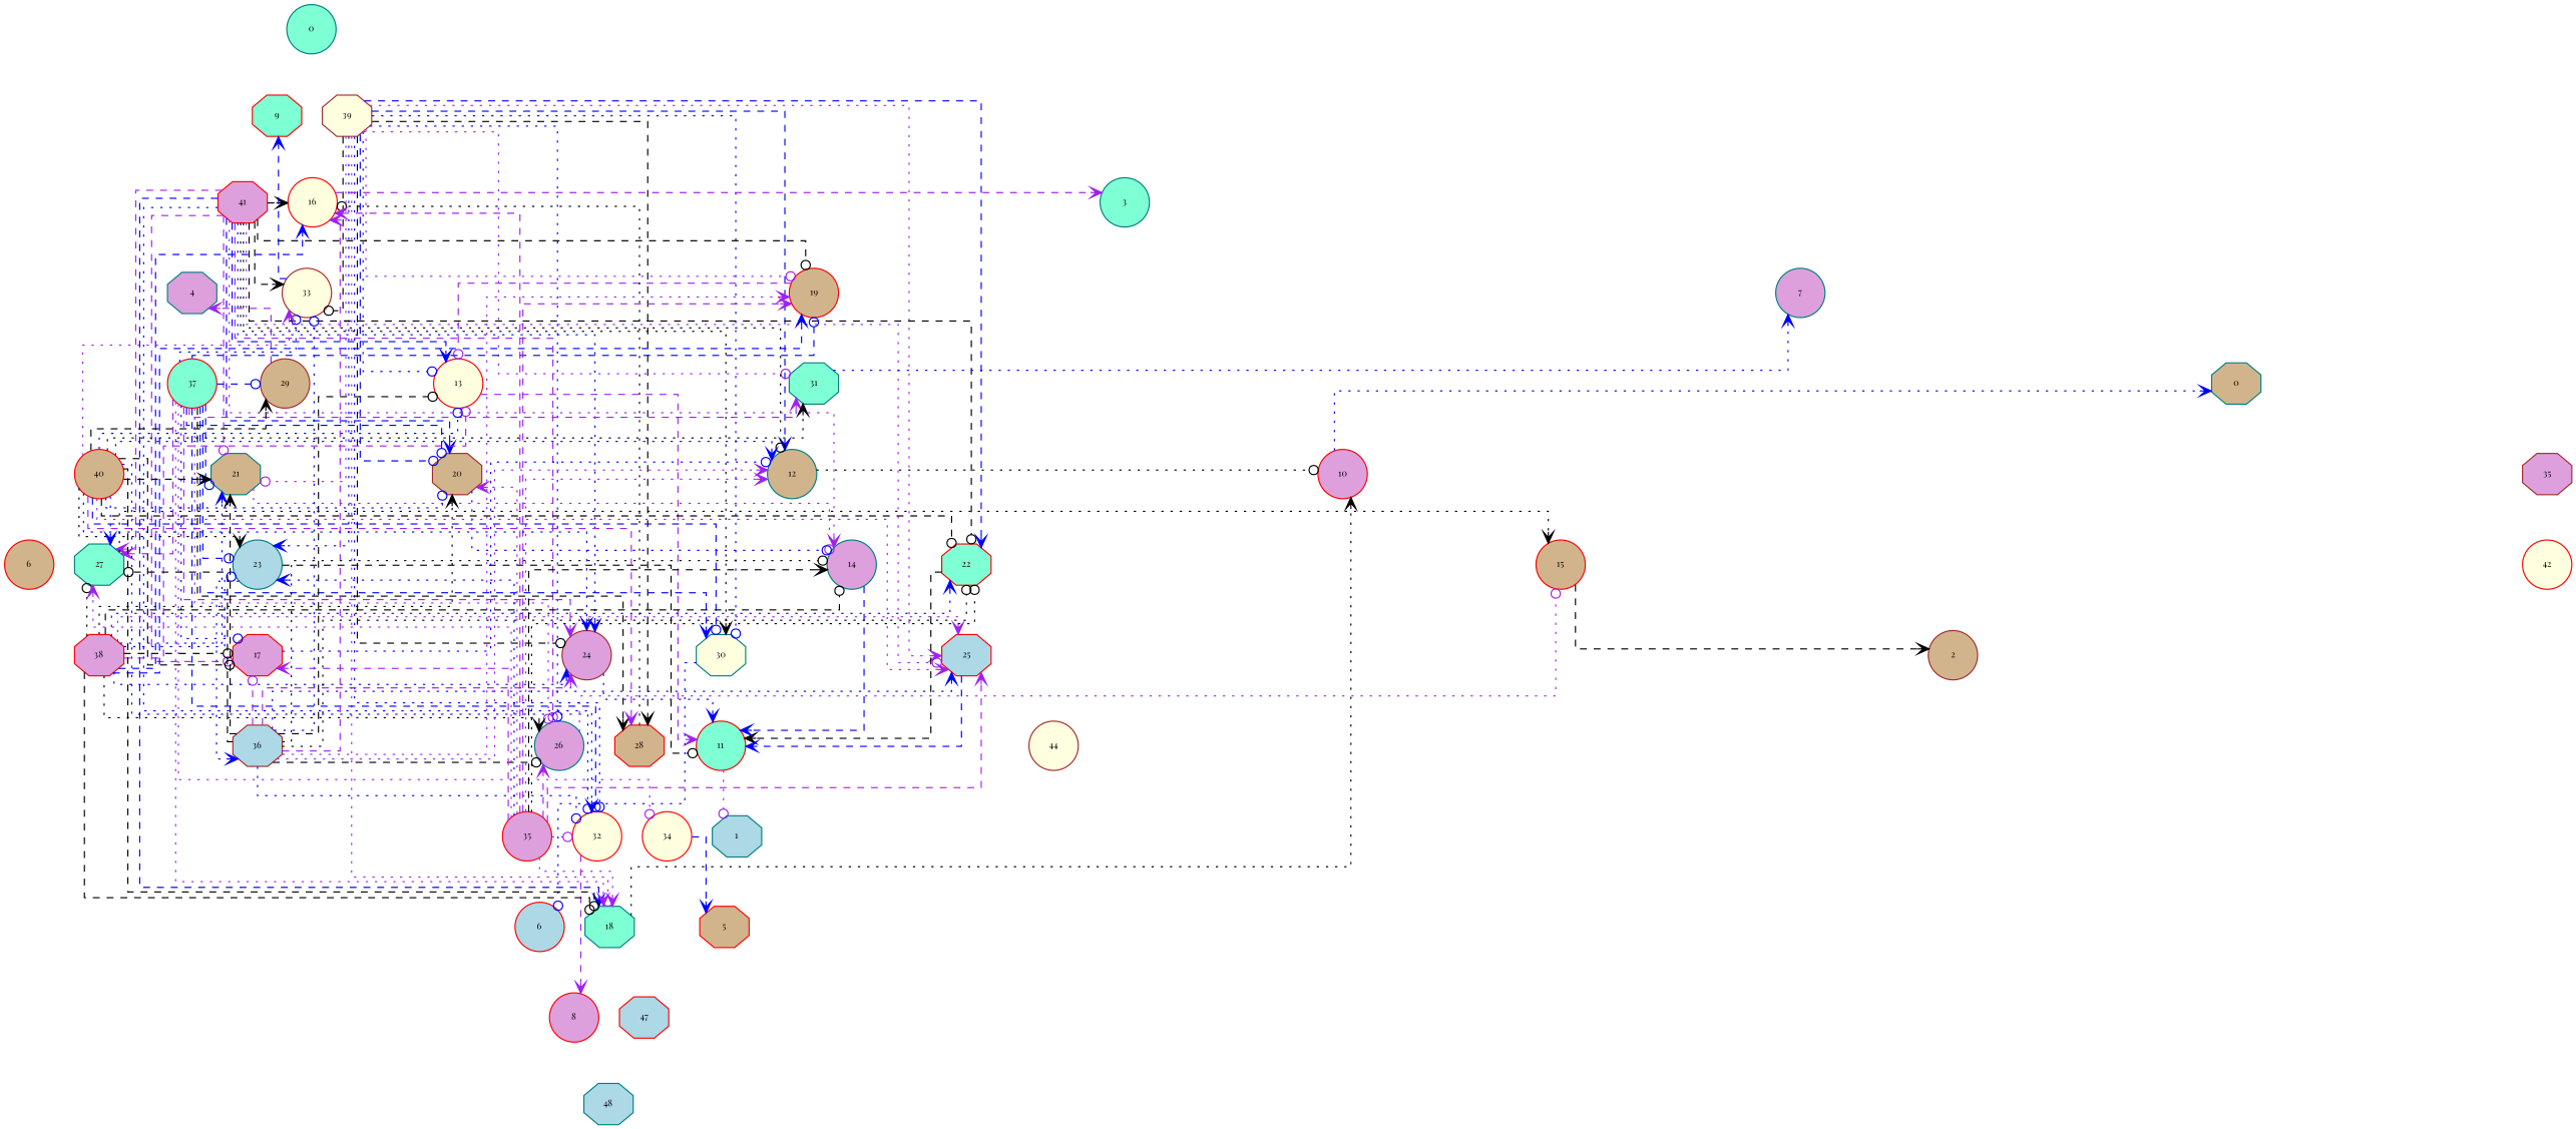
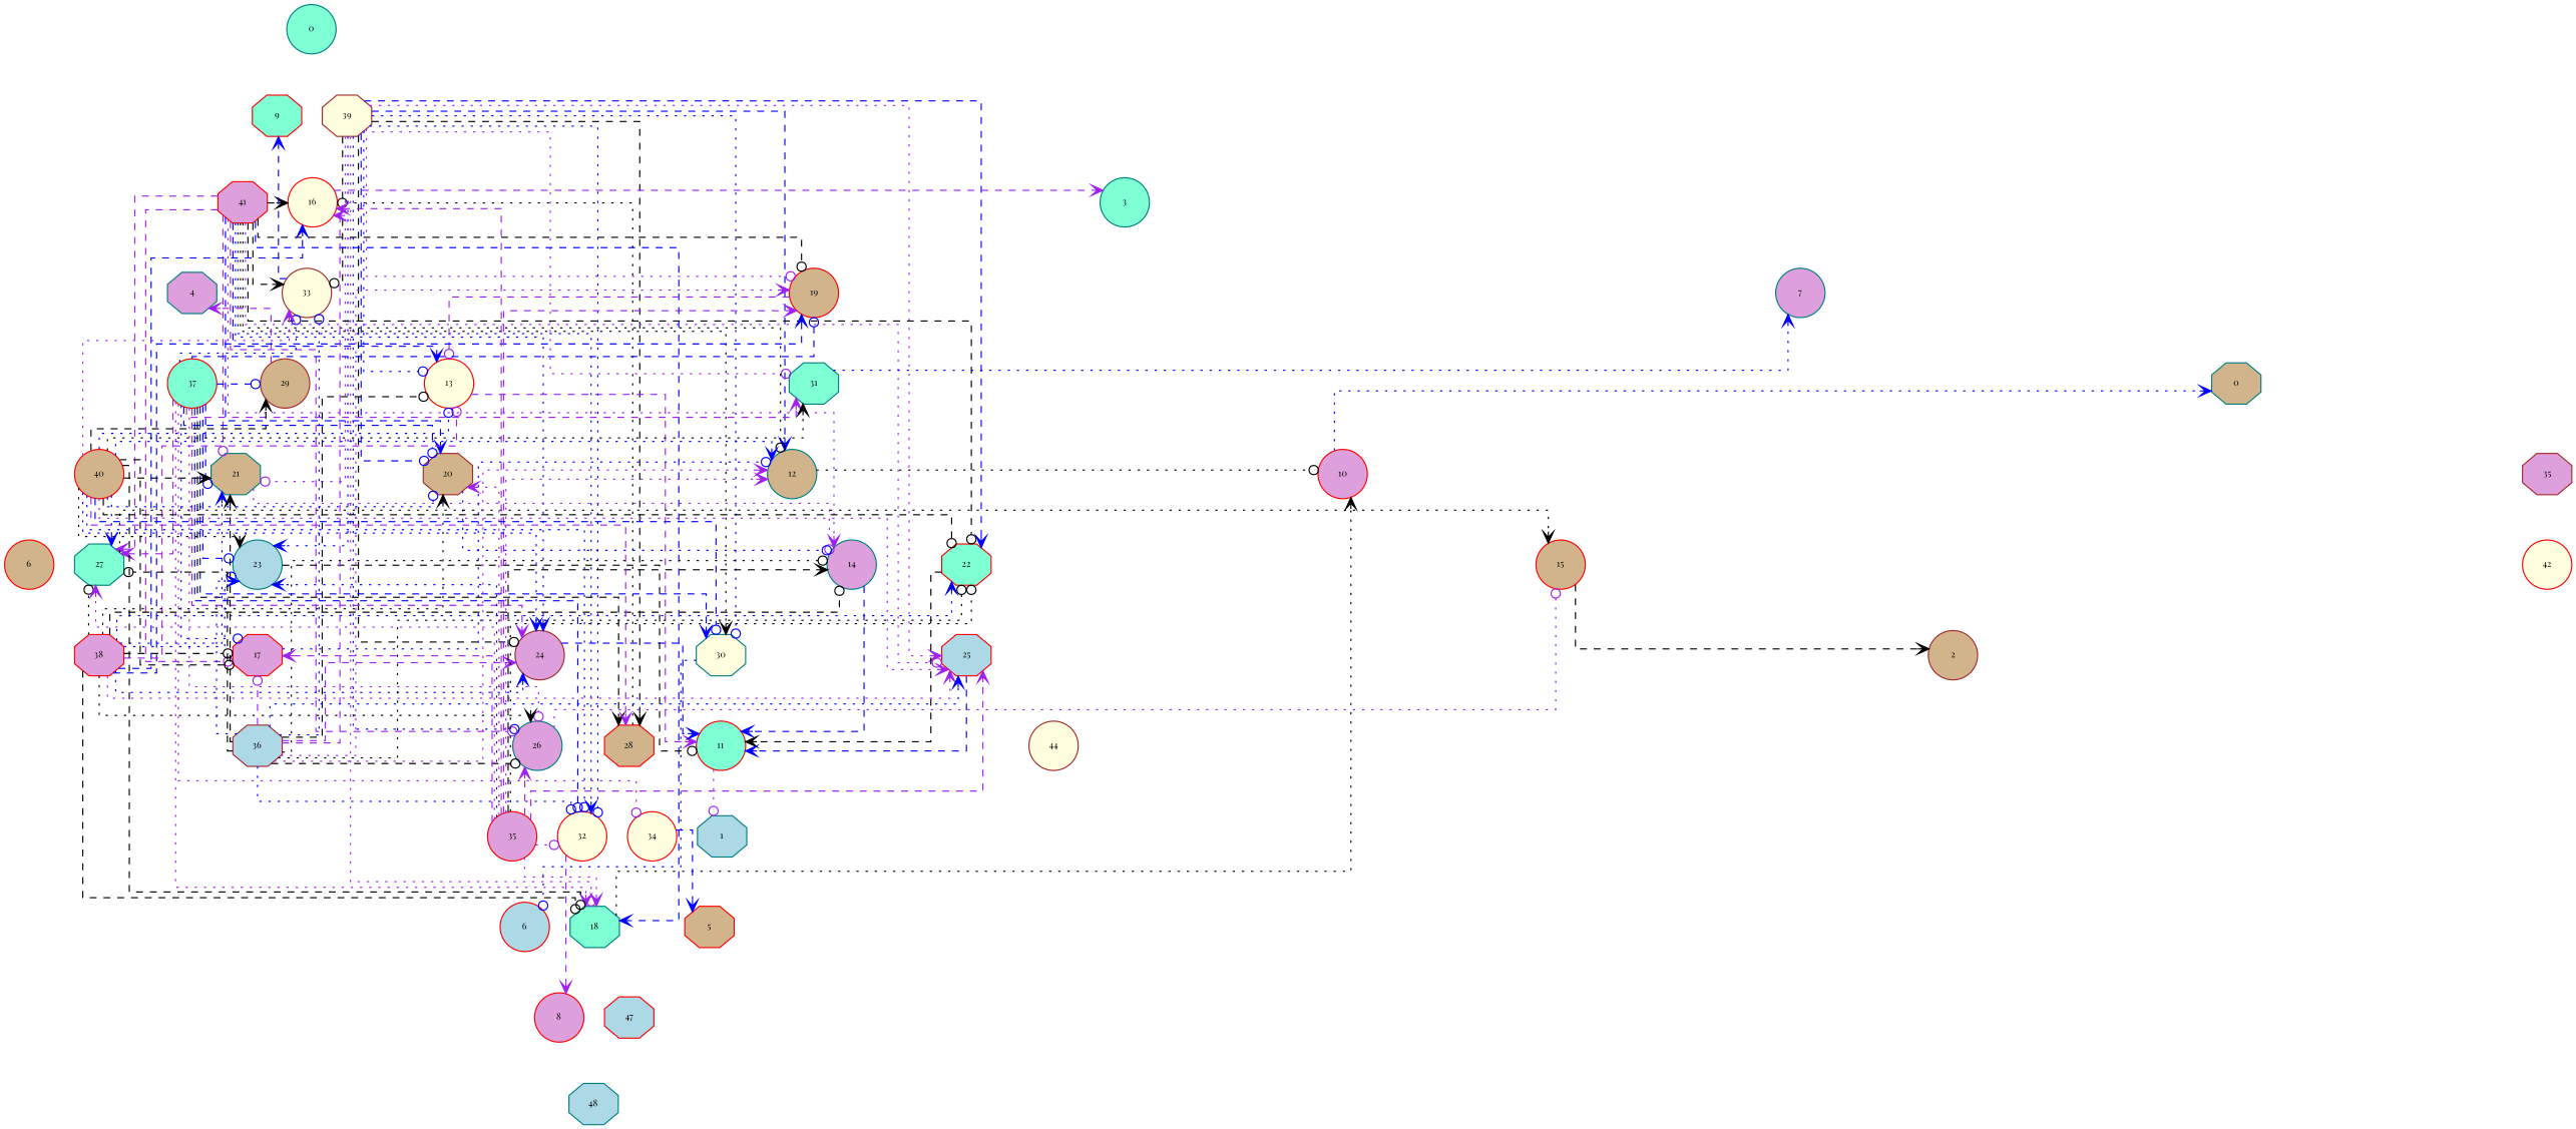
  digraph {
    fontname="Playfair Display"
    rank=same
    rankdir=TB
    splines=ortho
    node [color=red fillcolor=plum fixedsize=true fontname="Playfair Display" fontsize=8 shape=circle style=filled]
    edge [constraint=false fontname="Playfair Display" style=invis]
    n1 [color=teal fillcolor=aquamarine label=0 width=0.6]
    n2 [fillcolor=aquamarine label=9 shape=octagon width=0.6]
    n3 [color=brown fillcolor=lightyellow label=39 shape=octagon width=0.6]
    n4 [label=41 shape=octagon width=0.6]
    n5 [fillcolor=lightyellow label=16 width=0.6]
    n6 [color=brown fillcolor=lightyellow label=33 width=0.6]
    n7 [color=teal fillcolor=tan label=21 shape=octagon width=0.6]
    n8 [fillcolor=tan label=19 width=0.6]
    n9 [fillcolor=lightyellow label=13 width=0.6]
    n10 [color=brown fillcolor=tan label=20 shape=octagon width=0.6]
    n11 [color=teal fillcolor=tan label=12 width=0.6]
    n12 [color=brown label=24 width=0.6]
    n13 [color=teal label=26 width=0.6]
    n14 [fillcolor=aquamarine label=22 shape=octagon width=0.6]
    n15 [color=teal fillcolor=lightyellow label=30 shape=octagon width=0.6]
    n16 [fillcolor=lightyellow label=32 width=0.6]
    n17 [fillcolor=lightblue label=25 shape=octagon width=0.6]
    n18 [color=teal fillcolor=aquamarine label=18 shape=octagon width=0.6]
    n19 [color=teal fillcolor=lightblue label=23 width=0.6]
    n20 [color=teal fillcolor=aquamarine label=31 shape=octagon width=0.6]
    n21 [fillcolor=tan label=28 shape=octagon width=0.6]
    n22 [color=teal fillcolor=aquamarine label=3 width=0.6]
    n23 [color=teal label=4 shape=octagon width=0.6]
    n24 [color=teal fillcolor=aquamarine label=27 shape=octagon width=0.6]
    n25 [label=17 shape=octagon width=0.6]
    n26 [color=teal label=14 width=0.6]
    n27 [fillcolor=aquamarine label=37 width=0.6]
    n28 [color=brown fillcolor=tan label=29 width=0.6]
    n29 [label=38 shape=octagon width=0.6]
    n30 [fillcolor=tan label=15 width=0.6]
    n31 [fillcolor=aquamarine label=11 width=0.6]
    n32 [color=brown fillcolor=lightblue label=36 shape=octagon width=0.6]
    n33 [label=10 width=0.6]
    n34 [label=35 width=0.6]
    n35 [fillcolor=lightblue label=6 width=0.6]
    n36 [label=8 width=0.6]
    n37 [color=brown fillcolor=lightyellow label=44 width=0.6]
    n38 [fillcolor=lightblue label=47 shape=octagon width=0.6]
    n39 [fillcolor=tan label=40 width=0.6]
    n40 [fillcolor=lightyellow label=34 width=0.6]
    n41 [fillcolor=tan label=6 width=0.6]
    n42 [color=teal label=7 width=0.6]
    n43 [fillcolor=tan label=5 shape=octagon width=0.6]
    n44 [color=brown fillcolor=tan label=2 width=0.6]
    n45 [color=teal fillcolor=tan label=0 shape=octagon width=0.6]
    n46 [color=teal fillcolor=lightblue label=1 shape=octagon width=0.6]
    n47 [color=brown label=35 shape=octagon width=0.6]
    n48 [fillcolor=lightyellow label=42 width=0.6]
    n49 [color=teal fillcolor=lightblue label=48 shape=octagon width=0.6]
    n1 -> n2 [constraint=true]
    n1 -> n3 [constraint=true]
    n2 -> n4 [constraint=true]
    n2 -> n5 [constraint=true]
    n3 -> n5 [constraint=true]
    n3 -> n6 [arrowhead=odot color=black style=dashed]
    n3 -> n7 [arrowhead=odot color=purple style=dotted]
    n3 -> n8 [arrowhead=odot color=purple style=dotted]
    n3 -> n9 [arrowhead=odot color=blue style=dotted]
    n3 -> n10 [arrowhead=odot color=blue style=dashed]
    n3 -> n11 [arrowhead=vee color=blue style=dashed]
    n3 -> n12 [arrowhead=odot color=black style=dashed]
    n3 -> n13 [arrowhead=odot color=blue style=dotted]
    n3 -> n14 [arrowhead=vee color=blue style=dashed]
    n3 -> n15 [arrowhead=odot color=blue style=dotted]
    n3 -> n16 [arrowhead=odot color=blue style=dotted]
    n3 -> n17 [arrowhead=vee color=purple style=dotted]
    n3 -> n18 [arrowhead=odot color=purple style=dotted]
    n3 -> n19 [arrowhead=vee color=blue style=dotted]
    n3 -> n20 [arrowhead=odot color=purple style=dotted]
    n3 -> n21 [arrowhead=vee color=black style=dashed]
    n3 -> n22 [constraint=true]
    n4 -> n5 [arrowhead=vee color=black style=dashed]
    n4 -> n6 [arrowhead=vee color=black style=dashed]
    n4 -> n6 [constraint=true]
    n4 -> n7 [arrowhead=odot color=purple style=dashed]
    n4 -> n8 [arrowhead=odot color=black style=dashed]
    n4 -> n9 [arrowhead=vee color=blue style=dashed]
    n4 -> n10 [arrowhead=vee color=blue style=dashed]
    n4 -> n11 [arrowhead=odot color=black style=dotted]
    n4 -> n12 [arrowhead=vee color=blue style=dotted]
    n4 -> n13 [arrowhead=odot color=purple style=dashed]
    n4 -> n14 [arrowhead=odot color=black style=dashed]
    n4 -> n15 [arrowhead=vee color=black style=dotted]
    n4 -> n16 [arrowhead=vee color=blue style=dotted]
    n4 -> n17 [arrowhead=odot color=purple style=dotted]
    n4 -> n18 [arrowhead=vee color=blue style=dashed]
    n4 -> n23 [constraint=true]
    n4 -> n24 [arrowhead=vee color=purple style=dashed]
    n4 -> n25 [arrowhead=odot color=purple style=dashed]
    n4 -> n26 [arrowhead=vee color=purple style=dotted]
    n5 -> n6 [constraint=true]
    n5 -> n8 [constraint=true]
    n5 -> n22 [arrowhead=vee color=purple style=dashed]
    n6 -> n2 [arrowhead=vee color=blue style=dashed]
    n6 -> n9 [constraint=true]
    n6 -> n28 [constraint=true]
    n7 -> n19 [constraint=true]
    n7 -> n24 [constraint=true]
    n7 -> n26 [arrowhead=odot color=purple style=dotted]
    n8 -> n9 [arrowhead=odot color=purple style=dashed]
    n8 -> n9 [constraint=true]
    n8 -> n20 [constraint=true]
    n9 -> n10 [constraint=true]
    n9 -> n11 [constraint=true]
    n9 -> n31 [arrowhead=vee color=purple style=dashed]
    n10 -> n19 [constraint=true]
    n10 -> n26 [arrowhead=odot color=blue style=dotted]
    n10 -> n26 [constraint=true]
    n11 -> n14 [constraint=true]
    n11 -> n26 [constraint=true]
    n11 -> n33 [arrowhead=odot color=black style=dotted]
    n12 -> n13 [constraint=true]
    n12 -> n21 [constraint=true]
-   n12 -> n31 [arrowhead=vee color=blue style=dotted]
+   n12 -> n31 [arrowhead=vee color=blue style=dashed]
    n13 -> n16 [constraint=true]
    n13 -> n30 [arrowhead=odot color=purple style=dotted]
    n13 -> n34 [constraint=true]
    n14 -> n15 [constraint=true]
    n14 -> n17 [constraint=true]
    n14 -> n31 [arrowhead=vee color=black style=dashed]
    n15 -> n21 [constraint=true]
    n15 -> n31 [constraint=true]
    n15 -> n35 [arrowhead=odot color=blue style=dotted]
    n16 -> n18 [constraint=true]
    n16 -> n35 [constraint=true]
    n16 -> n36 [arrowhead=vee color=purple style=dashed]
    n17 -> n31 [arrowhead=vee color=blue style=dashed]
    n17 -> n31 [constraint=true]
    n17 -> n37 [constraint=true]
    n18 -> n33 [arrowhead=vee color=black style=dotted]
    n18 -> n36 [constraint=true]
    n18 -> n38 [constraint=true]
    n19 -> n12 [constraint=true]
    n19 -> n25 [constraint=true]
    n19 -> n31 [arrowhead=odot color=black style=dashed]
    n20 -> n11 [constraint=true]
    n20 -> n33 [constraint=true]
    n20 -> n42 [arrowhead=vee color=blue style=dotted]
    n21 -> n5 [arrowhead=odot color=black style=dotted]
    n21 -> n16 [constraint=true]
    n21 -> n40 [constraint=true]
    n22 -> n8 [constraint=true]
    n22 -> n42 [constraint=true]
    n23 -> n27 [constraint=true]
    n23 -> n28 [constraint=true]
    n24 -> n25 [constraint=true]
    n24 -> n29 [constraint=true]
    n24 -> n30 [arrowhead=vee color=black style=dotted]
    n25 -> n11 [arrowhead=odot color=blue style=dotted]
    n25 -> n13 [constraint=true]
    n25 -> n32 [constraint=true]
    n26 -> n12 [constraint=true]
    n26 -> n15 [constraint=true]
    n26 -> n31 [arrowhead=vee color=blue style=dashed]
    n27 -> n6 [arrowhead=odot color=blue style=dotted]
    n27 -> n7 [arrowhead=odot color=blue style=dashed]
    n27 -> n7 [constraint=true]
    n27 -> n8 [arrowhead=odot color=blue style=dashed]
    n27 -> n10 [arrowhead=odot color=blue style=dashed]
    n27 -> n12 [arrowhead=vee color=purple style=dashed]
    n27 -> n13 [arrowhead=odot color=purple style=dotted]
    n27 -> n15 [arrowhead=vee color=blue style=dashed]
    n27 -> n16 [arrowhead=odot color=blue style=dashed]
    n27 -> n18 [arrowhead=vee color=purple style=dotted]
    n27 -> n19 [arrowhead=odot color=blue style=dashed]
    n27 -> n20 [arrowhead=vee color=purple style=dashed]
    n27 -> n21 [arrowhead=vee color=black style=dashed]
    n27 -> n24 [arrowhead=vee color=purple style=dashed]
    n27 -> n25 [arrowhead=odot color=blue style=dotted]
    n27 -> n28 [arrowhead=odot color=blue style=dashed]
    n27 -> n39 [constraint=true]
    n27 -> n40 [arrowhead=odot color=purple style=dotted]
    n28 -> n7 [constraint=true]
    n28 -> n10 [constraint=true]
    n28 -> n23 [arrowhead=vee color=purple style=dashed]
    n29 -> n5 [arrowhead=vee color=blue style=dashed]
    n29 -> n7 [arrowhead=vee color=blue style=dotted]
    n29 -> n8 [arrowhead=vee color=blue style=dashed]
    n29 -> n9 [arrowhead=odot color=purple style=dashed]
    n29 -> n10 [arrowhead=vee color=black style=dotted]
    n29 -> n12 [arrowhead=vee color=blue style=dotted]
    n29 -> n13 [arrowhead=vee color=black style=dotted]
    n29 -> n14 [arrowhead=vee color=blue style=dotted]
    n29 -> n17 [arrowhead=vee color=purple style=dotted]
    n29 -> n18 [arrowhead=odot color=black style=dashed]
    n29 -> n19 [arrowhead=odot color=blue style=dotted]
    n29 -> n24 [arrowhead=odot color=black style=dotted]
    n29 -> n25 [arrowhead=odot color=black style=dashed]
    n29 -> n26 [arrowhead=odot color=black style=dashed]
    n29 -> n32 [constraint=true]
    n30 -> n17 [constraint=true]
    n30 -> n44 [arrowhead=vee color=black style=dashed]
    n30 -> n44 [constraint=true]
    n31 -> n40 [constraint=true]
    n31 -> n46 [arrowhead=odot color=purple style=dotted]
    n31 -> n46 [constraint=true]
    n32 -> n5 [arrowhead=vee color=purple style=dashed]
    n32 -> n6 [arrowhead=odot color=blue style=dotted]
    n32 -> n7 [arrowhead=vee color=black style=dashed]
    n32 -> n8 [arrowhead=vee color=purple style=dotted]
    n32 -> n9 [arrowhead=odot color=black style=dashed]
    n32 -> n11 [arrowhead=vee color=purple style=dotted]
    n32 -> n12 [arrowhead=vee color=purple style=dashed]
    n32 -> n13 [arrowhead=odot color=black style=dashed]
    n32 -> n14 [arrowhead=odot color=black style=dotted]
    n32 -> n16 [arrowhead=odot color=blue style=dotted]
    n32 -> n17 [arrowhead=vee color=blue style=dotted]
-   n19 -> n32 [arrowhead=vee color=blue style=dotted]
+   n32 -> n19 [arrowhead=vee color=blue style=dotted]
    n32 -> n24 [arrowhead=odot color=black style=dashed]
    n32 -> n25 [arrowhead=odot color=purple style=dashed]
    n32 -> n26 [arrowhead=odot color=black style=dotted]
    n32 -> n34 [constraint=true]
    n33 -> n14 [constraint=true]
    n33 -> n30 [constraint=true]
    n33 -> n45 [arrowhead=vee color=blue style=dotted]
    n34 -> n5 [arrowhead=vee color=purple style=dashed]
    n34 -> n8 [arrowhead=vee color=purple style=dashed]
    n34 -> n10 [arrowhead=vee color=purple style=dotted]
    n34 -> n11 [arrowhead=vee color=purple style=dotted]
    n34 -> n13 [arrowhead=vee color=purple style=dashed]
    n34 -> n14 [arrowhead=odot color=black style=dotted]
    n34 -> n16 [arrowhead=odot color=purple style=dotted]
    n34 -> n17 [arrowhead=vee color=purple style=dashed]
    n34 -> n18 [arrowhead=vee color=purple style=dotted]
    n34 -> n19 [arrowhead=vee color=blue style=dotted]
    n34 -> n24 [arrowhead=vee color=purple style=dotted]
    n34 -> n25 [arrowhead=vee color=purple style=dashed]
    n34 -> n26 [arrowhead=vee color=black style=dashed]
    n34 -> n35 [constraint=true]
    n35 -> n36 [constraint=true]
    n36 -> n49 [constraint=true]
    n37 -> n46 [constraint=true]
    n38 -> n49 [constraint=true]
    n39 -> n6 [arrowhead=vee color=purple style=dotted]
    n39 -> n7 [arrowhead=vee color=black style=dashed]
    n39 -> n9 [arrowhead=odot color=blue style=dotted]
    n39 -> n10 [arrowhead=odot color=blue style=dotted]
    n39 -> n11 [arrowhead=vee color=blue style=dotted]
    n39 -> n12 [arrowhead=vee color=blue style=dotted]
    n39 -> n14 [arrowhead=odot color=black style=dashed]
    n39 -> n15 [arrowhead=odot color=blue style=dashed]
    n39 -> n16 [arrowhead=odot color=blue style=dotted]
    n39 -> n17 [arrowhead=vee color=purple style=dotted]
    n39 -> n18 [arrowhead=odot color=black style=dashed]
    n39 -> n19 [arrowhead=vee color=black style=dotted]
    n39 -> n20 [arrowhead=vee color=black style=dotted]
    n39 -> n21 [arrowhead=vee color=purple style=dashed]
    n39 -> n24 [arrowhead=vee color=blue style=dotted]
    n39 -> n24 [constraint=true]
    n39 -> n25 [arrowhead=odot color=black style=dashed]
    n39 -> n28 [arrowhead=vee color=black style=dashed]
    n39 -> n41 [constraint=true]
    n40 -> n18 [constraint=true]
    n40 -> n43 [arrowhead=vee color=blue style=dashed]
    n40 -> n43 [constraint=true]
    n41 -> n29 [constraint=true]
    n42 -> n20 [constraint=true]
    n42 -> n45 [constraint=true]
    n43 -> n38 [constraint=true]
    n44 -> n37 [constraint=true]
    n45 -> n33 [constraint=true]
    n45 -> n47 [constraint=true]
    n46 -> n43 [constraint=true]
    n47 -> n30 [constraint=true]
    n47 -> n48 [constraint=true]
    n48 -> n44 [constraint=true]
  }
